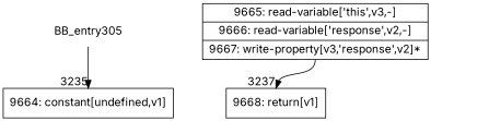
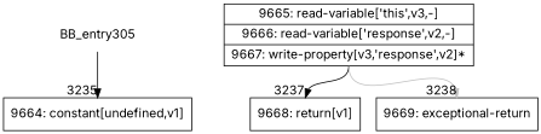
  digraph {
    fontname=Inter
    rankdir=TD
    node [fontname=Inter shape=record]
    edge [fontname=Inter headport=n tailport=s]
    n1 [label=BB_entry305 shape=none]
    n2 [label="{9664: constant[undefined,v1]}"]
    n3 [label="{9665: read-variable['this',v3,-]|9666: read-variable['response',v2,-]|9667: write-property[v3,'response',v2]*}"]
    n4 [label="{9668: return[v1]}"]
+   n5 [label="{9669: exceptional-return}"]
    n1 -> n2 [headlabel="    3235"]
    n3 -> n4 [headlabel="      3237"]
+   n3 -> n5 [color=gray headlabel="      3238"]
  }
